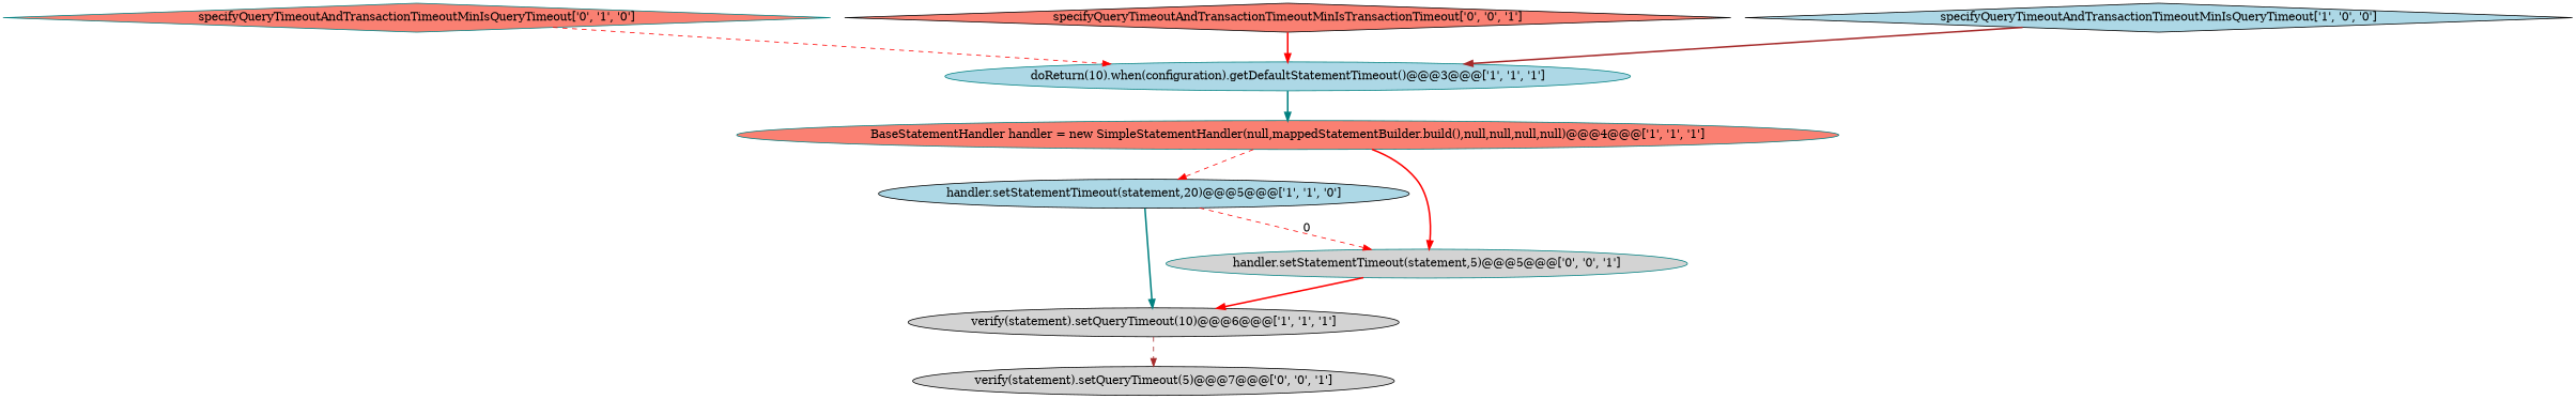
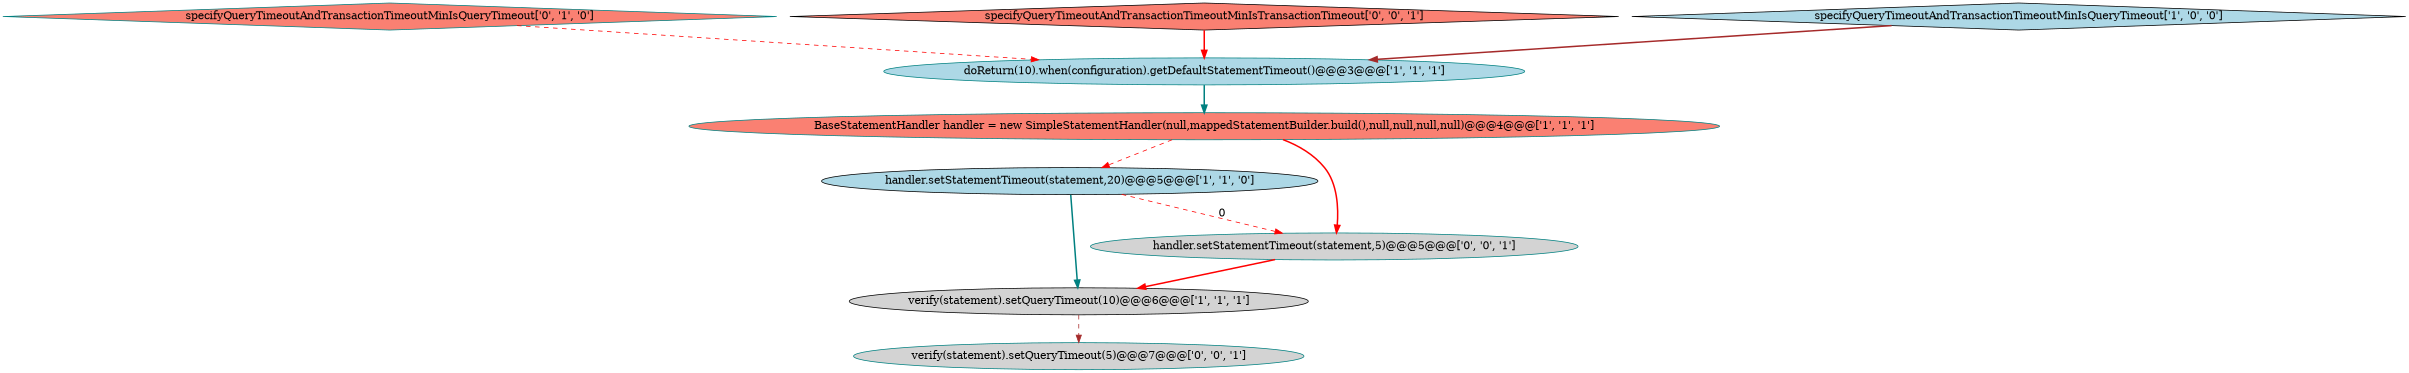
  digraph {
    node [fillcolor=lightgrey shape=ellipse style=filled color=teal]
    edge [style=bold color=red]
-   n1 [label="verify(statement).setQueryTimeout(5)@@@7@@@['0', '0', '1']" color=black]
+   n1 [label="verify(statement).setQueryTimeout(5)@@@7@@@['0', '0', '1']"]
    n2 [fillcolor=salmon label="specifyQueryTimeoutAndTransactionTimeoutMinIsQueryTimeout['0', '1', '0']" shape=diamond]
    n3 [fillcolor=lightblue label="doReturn(10).when(configuration).getDefaultStatementTimeout()@@@3@@@['1', '1', '1']"]
    n4 [fillcolor=salmon label="BaseStatementHandler handler = new SimpleStatementHandler(null,mappedStatementBuilder.build(),null,null,null,null)@@@4@@@['1', '1', '1']"]
    n5 [fillcolor=lightblue label="handler.setStatementTimeout(statement,20)@@@5@@@['1', '1', '0']" color=black]
    n6 [label="handler.setStatementTimeout(statement,5)@@@5@@@['0', '0', '1']"]
    n7 [label="verify(statement).setQueryTimeout(10)@@@6@@@['1', '1', '1']" color=black]
    n8 [fillcolor=salmon label="specifyQueryTimeoutAndTransactionTimeoutMinIsTransactionTimeout['0', '0', '1']" shape=diamond color=black]
    n9 [fillcolor=lightblue label="specifyQueryTimeoutAndTransactionTimeoutMinIsQueryTimeout['1', '0', '0']" shape=diamond color=black]
    n2 -> n3 [style=dashed]
    n3 -> n4 [color=teal]
    n4 -> n5 [style=dashed]
    n4 -> n6
    n5 -> n6 [label=0 style=dashed]
    n5 -> n7 [color=teal]
    n6 -> n7
    n7 -> n1 [style=dashed color=brown]
    n8 -> n3
    n9 -> n3 [color=brown]
  }
